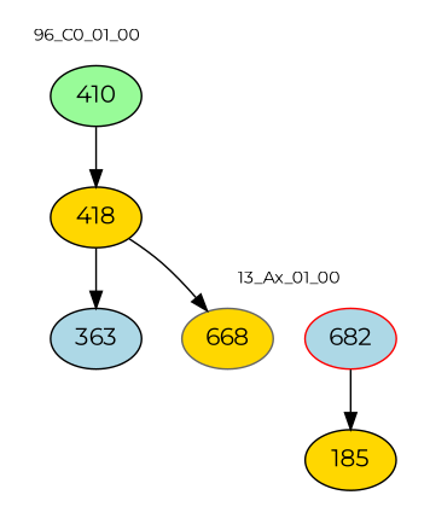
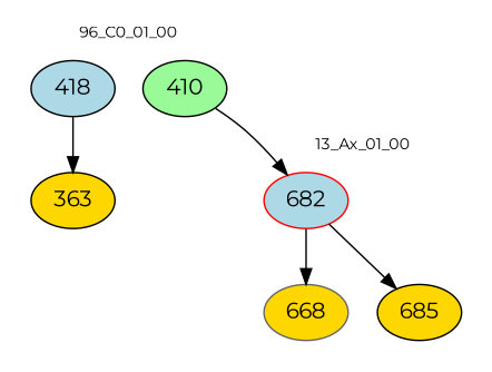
  digraph {
    fontname=Montserrat
    node [color=black fillcolor=gold fontname=Montserrat style=filled]
    edge [color=black fontname=Montserrat]
    n1 [color=red fillcolor=lightblue label=682]
    n2 [color=gray40 label=668]
-   n3 [label=185]
+   n3 [label=685]
    n4 [fillcolor=palegreen label=410]
-   n5 [fillcolor=lightblue label=363]
-   n6 [label=418]
+   n5 [label=363]
+   n6 [fillcolor=lightblue label=418]
    subgraph cluster_1 {
      color=white
      fontsize=10
      label="13_Ax_01_00"
      n1
      n2
      n3
    }
    subgraph cluster_2 {
      color=white
      fontsize=10
      label="96_C0_01_00"
      n4
      n5
      n6
    }
-   n6 -> n2
+   n1 -> n2
    n1 -> n3
-   n4 -> n6
+   n4 -> n1
    n6 -> n5
  }
